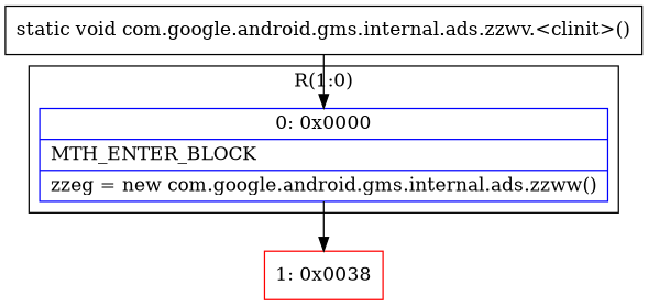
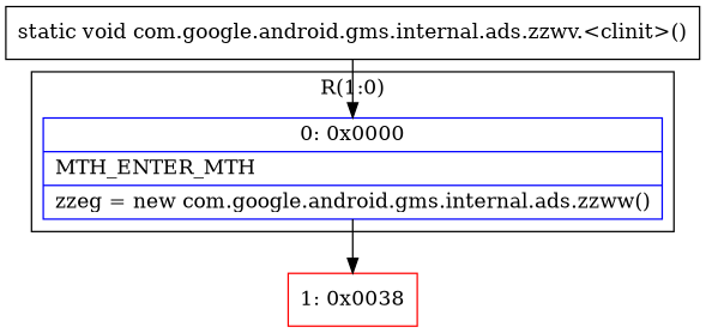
  digraph {
    node [shape=record]
-   n1 [color=blue label="{0\:\ 0x0000|MTH_ENTER_BLOCK\l|zzeg = new com.google.android.gms.internal.ads.zzww()\l}"]
+   n1 [color=blue label="{0\:\ 0x0000|MTH_ENTER_MTH\l|zzeg = new com.google.android.gms.internal.ads.zzww()\l}"]
    n2 [color=red label="{1\:\ 0x0038}"]
    n3 [label="{static void com.google.android.gms.internal.ads.zzwv.\<clinit\>() }"]
    subgraph cluster_1 {
      label="R(1:0)"
      n1
    }
    n1 -> n2
    n3 -> n1
  }
